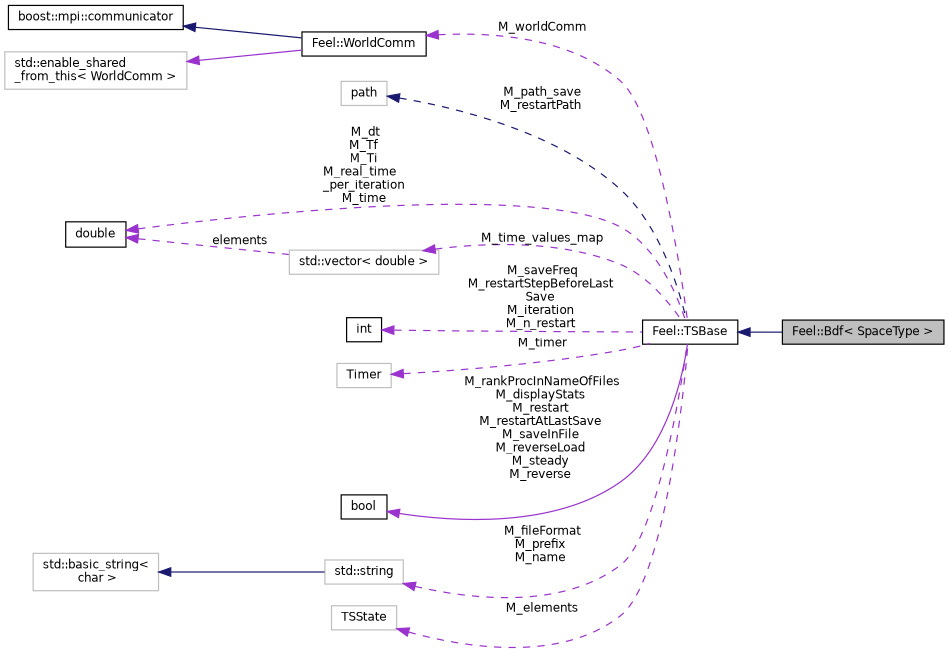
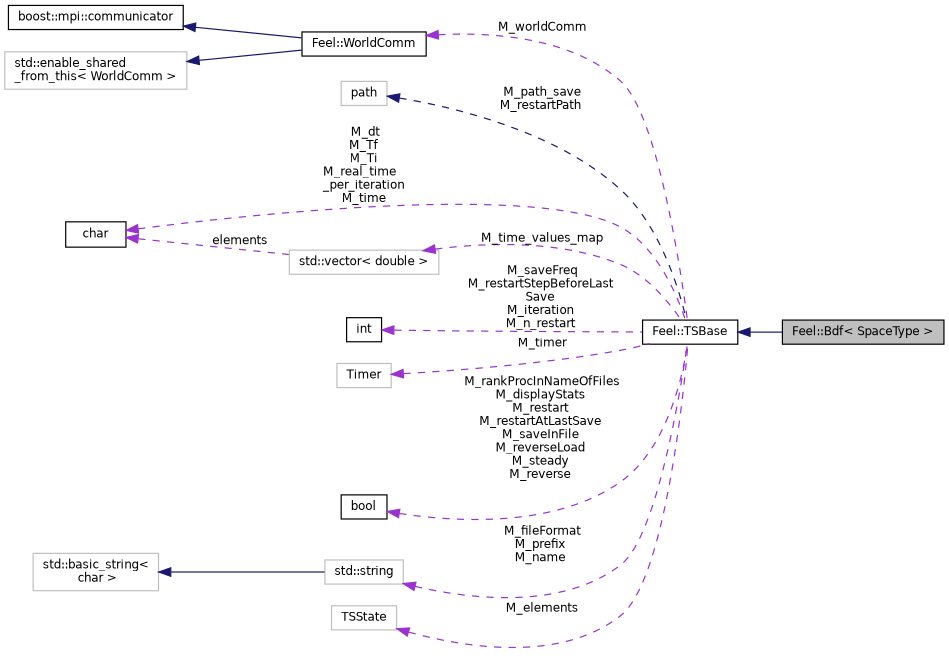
  digraph {
    rankdir=LR
    node [color=black fillcolor=white fontname=Helvetica fontsize=10 shape=record style=filled]
    edge [color=darkorchid3 dir=back fontname=Helvetica fontsize=10 labelfontname=Helvetica labelfontsize=10 style=dashed]
    n1 [fillcolor=grey75 fontcolor=black height=0.2 label="Feel::Bdf\< SpaceType \>" width=0.4]
    n2 [height=0.2 label="Feel::TSBase" width=0.4]
    n3 [height=0.2 label="Feel::WorldComm" width=0.4]
    n4 [height=0.2 label="boost::mpi::communicator" width=0.4]
    n5 [color=grey75 height=0.2 label="std::enable_shared\l_from_this\< WorldComm \>" width=0.4]
    n6 [color=grey75 height=0.2 label=path width=0.4]
-   n7 [height=0.2 label=double width=0.4]
+   n7 [height=0.2 label=char width=0.4]
    n8 [color=grey75 height=0.2 label="std::vector\< double \>" width=0.4]
    n9 [height=0.2 label=int width=0.4]
    n10 [color=grey75 height=0.2 label=Timer width=0.4]
    n11 [height=0.2 label=bool width=0.4]
    n12 [color=grey75 height=0.2 label="std::string" width=0.4]
    n13 [color=grey75 height=0.2 label="std::basic_string\<\l char \>" width=0.4]
    n14 [color=grey75 height=0.2 label=TSState width=0.4]
    n2 -> n1 [color=midnightblue style=solid]
    n3 -> n2 [label=" M_worldComm"]
    n4 -> n3 [color=midnightblue style=solid]
-   n5 -> n3 [style=solid]
+   n5 -> n3 [color=midnightblue style=solid]
    n6 -> n2 [color=midnightblue label=" M_path_save\nM_restartPath"]
    n7 -> n2 [label=" M_dt\nM_Tf\nM_Ti\nM_real_time\l_per_iteration\nM_time"]
    n7 -> n8 [label=" elements"]
    n8 -> n2 [label=" M_time_values_map"]
    n9 -> n2 [label=" M_saveFreq\nM_restartStepBeforeLast\lSave\nM_iteration\nM_n_restart"]
    n10 -> n2 [label=" M_timer"]
-   n11 -> n2 [label=" M_rankProcInNameOfFiles\nM_displayStats\nM_restart\nM_restartAtLastSave\nM_saveInFile\nM_reverseLoad\nM_steady\nM_reverse" style=solid]
+   n11 -> n2 [label=" M_rankProcInNameOfFiles\nM_displayStats\nM_restart\nM_restartAtLastSave\nM_saveInFile\nM_reverseLoad\nM_steady\nM_reverse"]
    n12 -> n2 [label=" M_fileFormat\nM_prefix\nM_name"]
    n13 -> n12 [color=midnightblue style=solid]
    n14 -> n2 [label=" M_elements"]
  }
